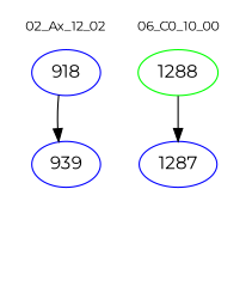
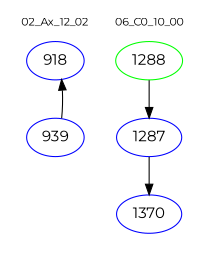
  digraph {
    fontname=Montserrat
    node [color=blue fontname=Montserrat]
    edge [color=black fontname=Montserrat]
    n1 [label=918]
    n2 [label=939]
    n3 [color=green label=1288]
    n4 [label=1287]
+   n5 [label=1370]
    subgraph cluster_1 {
      color=white
      fontsize=10
      label="02_Ax_12_02"
      n1
      n2
    }
    subgraph cluster_2 {
      color=white
      fontsize=10
      label="06_C0_10_00"
      n3
      n4
+     n5
    }
-   n1 -> n2
+   n2 -> n1
    n3 -> n4
+   n4 -> n5
  }
